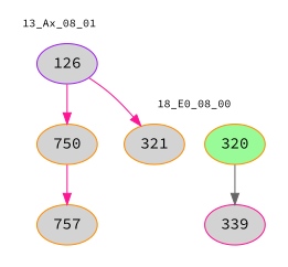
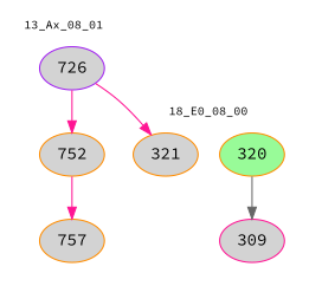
  digraph {
    fontname="Source Code Pro"
    node [color=darkorange fillcolor=lightgrey fontname="Source Code Pro" style=filled]
    edge [color=deeppink fontname="Source Code Pro"]
-   n1 [color=purple label=126]
-   n2 [label=750]
+   n1 [color=purple label=726]
+   n2 [label=752]
    n3 [label=757]
    n4 [fillcolor=palegreen label=320]
-   n5 [color=deeppink label=339]
+   n5 [color=deeppink label=309]
    n6 [label=321]
    subgraph cluster_1 {
      color=white
      fontsize=10
      label="13_Ax_08_01"
      n1
      n2
      n3
    }
    subgraph cluster_2 {
      color=white
      fontsize=10
      label="18_E0_08_00"
      n4
      n5
      n6
    }
    n1 -> n2
    n1 -> n6
    n2 -> n3
    n4 -> n5 [color=gray40]
  }
